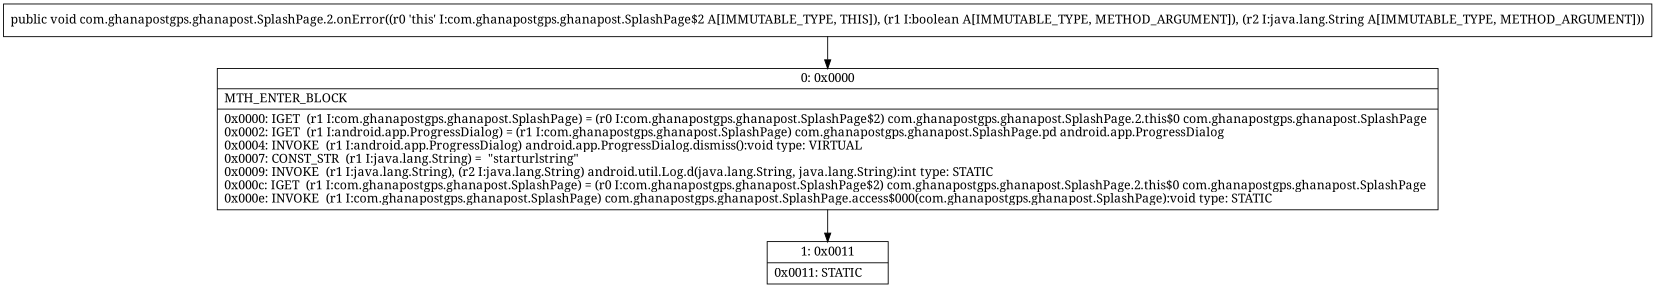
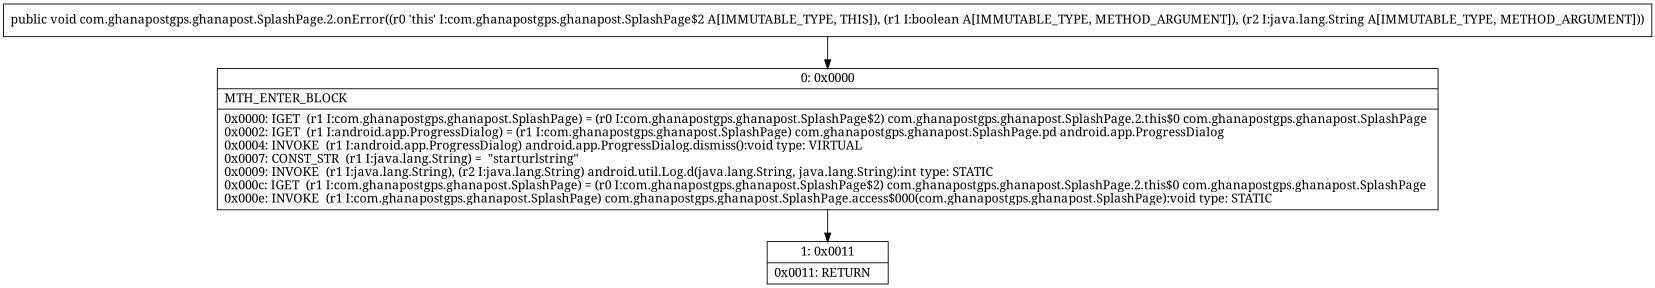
  digraph {
    fontname="Noto Serif"
    node [shape=record fontname="Noto Serif"]
    edge [fontname="Noto Serif"]
    n1 [label="{0\:\ 0x0000|MTH_ENTER_BLOCK\l|0x0000: IGET  (r1 I:com.ghanapostgps.ghanapost.SplashPage) = (r0 I:com.ghanapostgps.ghanapost.SplashPage$2) com.ghanapostgps.ghanapost.SplashPage.2.this$0 com.ghanapostgps.ghanapost.SplashPage \l0x0002: IGET  (r1 I:android.app.ProgressDialog) = (r1 I:com.ghanapostgps.ghanapost.SplashPage) com.ghanapostgps.ghanapost.SplashPage.pd android.app.ProgressDialog \l0x0004: INVOKE  (r1 I:android.app.ProgressDialog) android.app.ProgressDialog.dismiss():void type: VIRTUAL \l0x0007: CONST_STR  (r1 I:java.lang.String) =  \"starturlstring\" \l0x0009: INVOKE  (r1 I:java.lang.String), (r2 I:java.lang.String) android.util.Log.d(java.lang.String, java.lang.String):int type: STATIC \l0x000c: IGET  (r1 I:com.ghanapostgps.ghanapost.SplashPage) = (r0 I:com.ghanapostgps.ghanapost.SplashPage$2) com.ghanapostgps.ghanapost.SplashPage.2.this$0 com.ghanapostgps.ghanapost.SplashPage \l0x000e: INVOKE  (r1 I:com.ghanapostgps.ghanapost.SplashPage) com.ghanapostgps.ghanapost.SplashPage.access$000(com.ghanapostgps.ghanapost.SplashPage):void type: STATIC \l}"]
-   n2 [label="{1\:\ 0x0011|0x0011: STATIC   \l}"]
+   n2 [label="{1\:\ 0x0011|0x0011: RETURN   \l}"]
    n3 [label="{public void com.ghanapostgps.ghanapost.SplashPage.2.onError((r0 'this' I:com.ghanapostgps.ghanapost.SplashPage$2 A[IMMUTABLE_TYPE, THIS]), (r1 I:boolean A[IMMUTABLE_TYPE, METHOD_ARGUMENT]), (r2 I:java.lang.String A[IMMUTABLE_TYPE, METHOD_ARGUMENT])) }"]
    n1 -> n2
    n3 -> n1
  }
